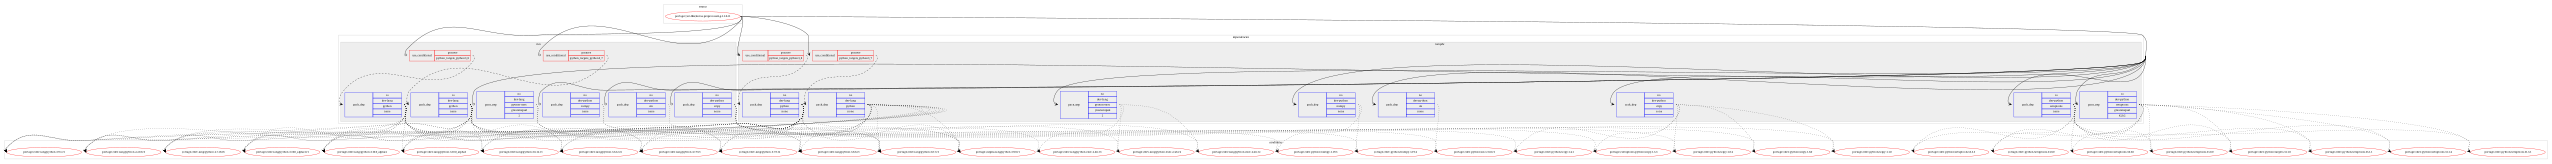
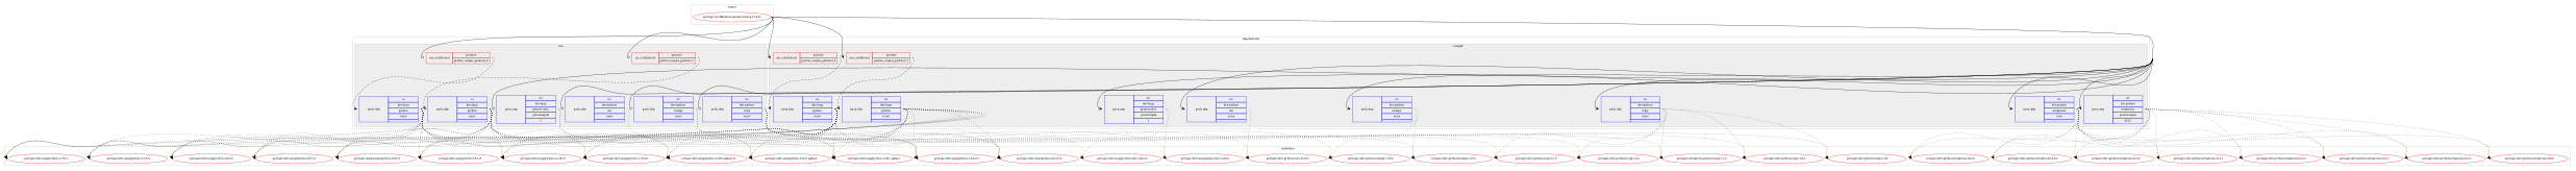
  digraph {
    compound=true
    concentrate=true
    fontname="Noto Serif"
    fontsize=10
    newrank=true
    rankdir=TB
    ranksep=1.5
    node [color=red fontname="Noto Serif" fontsize=10]
    edge [arrowhead=vee fontname="Noto Serif" headport=w style=dotted tailport=e weight=100]
    n1 [label="portage://sci-libs/keras-preprocessing-1.1.0-r1" width=4]
    n2 [color=blue label=<<TABLE BORDER="0" CELLBORDER="1" CELLSPACING="0" CELLPADDING="4" WIDTH="220"><TR><TD ROWSPAN="6" CELLPADDING="30">pack_dep</TD></TR><TR><TD WIDTH="110">no</TD></TR><TR><TD>dev-lang</TD></TR><TR><TD>python</TD></TR><TR><TD>none</TD></TR><TR><TD></TD></TR></TABLE>> shape=none]
    n3 [label=<<TABLE BORDER="0" CELLBORDER="1" CELLSPACING="0" CELLPADDING="4"><TR><TD ROWSPAN="3" CELLPADDING="10">use_conditional</TD></TR><TR><TD>positive</TD></TR><TR><TD>python_targets_python3_7</TD></TR></TABLE>> shape=none]
    n4 [color=blue label=<<TABLE BORDER="0" CELLBORDER="1" CELLSPACING="0" CELLPADDING="4" WIDTH="220"><TR><TD ROWSPAN="6" CELLPADDING="30">pack_dep</TD></TR><TR><TD WIDTH="110">no</TD></TR><TR><TD>dev-lang</TD></TR><TR><TD>python</TD></TR><TR><TD>none</TD></TR><TR><TD></TD></TR></TABLE>> shape=none]
    n5 [label=<<TABLE BORDER="0" CELLBORDER="1" CELLSPACING="0" CELLPADDING="4"><TR><TD ROWSPAN="3" CELLPADDING="10">use_conditional</TD></TR><TR><TD>positive</TD></TR><TR><TD>python_targets_python3_8</TD></TR></TABLE>> shape=none]
    n6 [color=blue label=<<TABLE BORDER="0" CELLBORDER="1" CELLSPACING="0" CELLPADDING="4" WIDTH="220"><TR><TD ROWSPAN="6" CELLPADDING="30">pack_dep</TD></TR><TR><TD WIDTH="110">no</TD></TR><TR><TD>dev-lang</TD></TR><TR><TD>python-exec</TD></TR><TR><TD>greaterequal</TD></TR><TR><TD>2</TD></TR></TABLE>> shape=none]
    n7 [color=blue label=<<TABLE BORDER="0" CELLBORDER="1" CELLSPACING="0" CELLPADDING="4" WIDTH="220"><TR><TD ROWSPAN="6" CELLPADDING="30">pack_dep</TD></TR><TR><TD WIDTH="110">no</TD></TR><TR><TD>dev-python</TD></TR><TR><TD>numpy</TD></TR><TR><TD>none</TD></TR><TR><TD></TD></TR></TABLE>> shape=none]
    n8 [color=blue label=<<TABLE BORDER="0" CELLBORDER="1" CELLSPACING="0" CELLPADDING="4" WIDTH="220"><TR><TD ROWSPAN="6" CELLPADDING="30">pack_dep</TD></TR><TR><TD WIDTH="110">no</TD></TR><TR><TD>dev-python</TD></TR><TR><TD>scipy</TD></TR><TR><TD>none</TD></TR><TR><TD></TD></TR></TABLE>> shape=none]
    n9 [color=blue label=<<TABLE BORDER="0" CELLBORDER="1" CELLSPACING="0" CELLPADDING="4" WIDTH="220"><TR><TD ROWSPAN="6" CELLPADDING="30">pack_dep</TD></TR><TR><TD WIDTH="110">no</TD></TR><TR><TD>dev-python</TD></TR><TR><TD>setuptools</TD></TR><TR><TD>greaterequal</TD></TR><TR><TD>42.0.2</TD></TR></TABLE>> shape=none]
    n10 [color=blue label=<<TABLE BORDER="0" CELLBORDER="1" CELLSPACING="0" CELLPADDING="4" WIDTH="220"><TR><TD ROWSPAN="6" CELLPADDING="30">pack_dep</TD></TR><TR><TD WIDTH="110">no</TD></TR><TR><TD>dev-python</TD></TR><TR><TD>setuptools</TD></TR><TR><TD>none</TD></TR><TR><TD></TD></TR></TABLE>> shape=none]
    n11 [color=blue label=<<TABLE BORDER="0" CELLBORDER="1" CELLSPACING="0" CELLPADDING="4" WIDTH="220"><TR><TD ROWSPAN="6" CELLPADDING="30">pack_dep</TD></TR><TR><TD WIDTH="110">no</TD></TR><TR><TD>dev-python</TD></TR><TR><TD>six</TD></TR><TR><TD>none</TD></TR><TR><TD></TD></TR></TABLE>> shape=none]
    n12 [color=blue label=<<TABLE BORDER="0" CELLBORDER="1" CELLSPACING="0" CELLPADDING="4" WIDTH="220"><TR><TD ROWSPAN="6" CELLPADDING="30">pack_dep</TD></TR><TR><TD WIDTH="110">no</TD></TR><TR><TD>dev-lang</TD></TR><TR><TD>python</TD></TR><TR><TD>none</TD></TR><TR><TD></TD></TR></TABLE>> shape=none]
    n13 [label=<<TABLE BORDER="0" CELLBORDER="1" CELLSPACING="0" CELLPADDING="4"><TR><TD ROWSPAN="3" CELLPADDING="10">use_conditional</TD></TR><TR><TD>positive</TD></TR><TR><TD>python_targets_python3_7</TD></TR></TABLE>> shape=none]
    n14 [color=blue label=<<TABLE BORDER="0" CELLBORDER="1" CELLSPACING="0" CELLPADDING="4" WIDTH="220"><TR><TD ROWSPAN="6" CELLPADDING="30">pack_dep</TD></TR><TR><TD WIDTH="110">no</TD></TR><TR><TD>dev-lang</TD></TR><TR><TD>python</TD></TR><TR><TD>none</TD></TR><TR><TD></TD></TR></TABLE>> shape=none]
    n15 [label=<<TABLE BORDER="0" CELLBORDER="1" CELLSPACING="0" CELLPADDING="4"><TR><TD ROWSPAN="3" CELLPADDING="10">use_conditional</TD></TR><TR><TD>positive</TD></TR><TR><TD>python_targets_python3_8</TD></TR></TABLE>> shape=none]
    n16 [color=blue label=<<TABLE BORDER="0" CELLBORDER="1" CELLSPACING="0" CELLPADDING="4" WIDTH="220"><TR><TD ROWSPAN="6" CELLPADDING="30">pack_dep</TD></TR><TR><TD WIDTH="110">no</TD></TR><TR><TD>dev-lang</TD></TR><TR><TD>python-exec</TD></TR><TR><TD>greaterequal</TD></TR><TR><TD>2</TD></TR></TABLE>> shape=none]
    n17 [color=blue label=<<TABLE BORDER="0" CELLBORDER="1" CELLSPACING="0" CELLPADDING="4" WIDTH="220"><TR><TD ROWSPAN="6" CELLPADDING="30">pack_dep</TD></TR><TR><TD WIDTH="110">no</TD></TR><TR><TD>dev-python</TD></TR><TR><TD>numpy</TD></TR><TR><TD>none</TD></TR><TR><TD></TD></TR></TABLE>> shape=none]
    n18 [color=blue label=<<TABLE BORDER="0" CELLBORDER="1" CELLSPACING="0" CELLPADDING="4" WIDTH="220"><TR><TD ROWSPAN="6" CELLPADDING="30">pack_dep</TD></TR><TR><TD WIDTH="110">no</TD></TR><TR><TD>dev-python</TD></TR><TR><TD>scipy</TD></TR><TR><TD>none</TD></TR><TR><TD></TD></TR></TABLE>> shape=none]
    n19 [color=blue label=<<TABLE BORDER="0" CELLBORDER="1" CELLSPACING="0" CELLPADDING="4" WIDTH="220"><TR><TD ROWSPAN="6" CELLPADDING="30">pack_dep</TD></TR><TR><TD WIDTH="110">no</TD></TR><TR><TD>dev-python</TD></TR><TR><TD>six</TD></TR><TR><TD>none</TD></TR><TR><TD></TD></TR></TABLE>> shape=none]
    n20 [label="portage://dev-lang/python-3.9.1-r1" width=4]
    n21 [label="portage://alpha-lang/python-3.9.0-r1" width=4]
    n22 [label="portage://dev-lang/python-3.8.7-r1" width=4]
    n23 [label="portage://dev-lang/python-3.8.6-r1" width=4]
    n24 [label="portage://dev-lang/python-3.7.9-r2" width=4]
    n25 [label="portage://dev-lang/python-3.7.9-r1" width=4]
    n26 [label="portage://dev-lang/python-3.6.12-r2" width=4]
    n27 [label="portage://dev-lang/python-3.6.12-r1" width=4]
    n28 [label="portage://dev-lang/python-3.10.0_alpha5" width=4]
    n29 [label="portage://dev-lang/python-3.10.0_alpha4" width=4]
    n30 [label="portage://dev-lang/python-3.10.0_alpha3-r1" width=4]
    n31 [label="portage://dev-lang/python-2.7.18-r6" width=4]
    n32 [label="portage://dev-lang/python-2.2.18-r5" width=4]
-   n33 [label="portage://dev-lang/python-exec-2.4.6-r4" width=4]
-   n34 [label="portage://dev-lang/python-exec-2.4.6-r3" width=4]
+   n33 [label="portage://dev-lang/alpha-exec-2.4.6-r4" width=4]
    n35 [label="portage://dev-lang/python-exec-2.4.6-r2" width=4]
    n36 [label="portage://dev-python/numpy-1.19.5" width=4]
    n37 [label="portage://dev-python/numpy-1.19.4" width=4]
    n38 [label="portage://dev-python/scipy-1.6.0" width=4]
    n39 [label="portage://dev-python/scipy-1.8.4" width=4]
    n40 [label="portage://setuptools-python/scipy-1.5.3" width=4]
    n41 [label="portage://dev-python/scipy-1.4.1" width=4]
    n42 [label="portage://dev-python/scipy-1.1.0" width=4]
    n43 [label="portage://dev-python/setuptools-53.0.0" width=4]
    n44 [label="portage://dev-python/setuptools-53.3.3" width=4]
    n45 [label="portage://dev-python/setuptools-51.3.1" width=4]
    n46 [label="portage://dev-python/setuptools-51.1.4" width=4]
    n47 [label="portage://dev-python/setuptools-55.1.1" width=4]
-   n48 [label="portage://dev-python/targets-51.1.0" width=4]
+   n48 [label="portage://dev-python/setuptools-51.1.0" width=4]
    n49 [label="portage://dev-python/setuptools-51.0.0" width=4]
    n50 [label="portage://dev-python/setuptools-50.3.0" width=4]
    n51 [label="portage://dev-python/six-1.15.0-r1" width=4]
    subgraph cluster_1 {
      color=gray
      label=<<i>ebuild</i>>
      rank=same
      n1
    }
    subgraph cluster_2 {
      color=gray
      label=<<i>dependencies</i>>
      subgraph cluster_3 {
        color=gray
        fillcolor="#eeeeee"
        label=<<i>compile</i>>
        style=filled
        subgraph sub_4 {
          color=gray
          fillcolor="#eeeeee"
          label=<<i>compile</i>>
          style=filled
          n3
          subgraph sub_5 {
            color=gray
            fillcolor="#eeeeee"
            label=<<i>compile</i>>
            style=filled
            n2
          }
        }
        subgraph sub_6 {
          color=gray
          fillcolor="#eeeeee"
          label=<<i>compile</i>>
          style=filled
          n5
          subgraph sub_7 {
            color=gray
            fillcolor="#eeeeee"
            label=<<i>compile</i>>
            style=filled
            n4
          }
        }
        subgraph sub_8 {
          color=gray
          fillcolor="#eeeeee"
          label=<<i>compile</i>>
          style=filled
          n6
        }
        subgraph sub_9 {
          color=gray
          fillcolor="#eeeeee"
          label=<<i>compile</i>>
          style=filled
          n7
        }
        subgraph sub_10 {
          color=gray
          fillcolor="#eeeeee"
          label=<<i>compile</i>>
          style=filled
          n8
        }
        subgraph sub_11 {
          color=gray
          fillcolor="#eeeeee"
          label=<<i>compile</i>>
          style=filled
          n9
        }
        subgraph sub_12 {
          color=gray
          fillcolor="#eeeeee"
          label=<<i>compile</i>>
          style=filled
          n10
        }
        subgraph sub_13 {
          color=gray
          fillcolor="#eeeeee"
          label=<<i>compile</i>>
          style=filled
          n11
        }
      }
      subgraph cluster_14 {
        color=gray
        fillcolor="#eeeeee"
        label=<<i>compile and run</i>>
        style=filled
      }
      subgraph cluster_15 {
        color=gray
        fillcolor="#eeeeee"
        label=<<i>run</i>>
        style=filled
        subgraph sub_16 {
          color=gray
          fillcolor="#eeeeee"
          label=<<i>run</i>>
          style=filled
          n13
          subgraph sub_17 {
            color=gray
            fillcolor="#eeeeee"
            label=<<i>run</i>>
            style=filled
            n12
          }
        }
        subgraph sub_18 {
          color=gray
          fillcolor="#eeeeee"
          label=<<i>run</i>>
          style=filled
          n15
          subgraph sub_19 {
            color=gray
            fillcolor="#eeeeee"
            label=<<i>run</i>>
            style=filled
            n14
          }
        }
        subgraph sub_20 {
          color=gray
          fillcolor="#eeeeee"
          label=<<i>run</i>>
          style=filled
          n16
        }
        subgraph sub_21 {
          color=gray
          fillcolor="#eeeeee"
          label=<<i>run</i>>
          style=filled
          n17
        }
        subgraph sub_22 {
          color=gray
          fillcolor="#eeeeee"
          label=<<i>run</i>>
          style=filled
          n18
        }
        subgraph sub_23 {
          color=gray
          fillcolor="#eeeeee"
          label=<<i>run</i>>
          style=filled
          n19
        }
      }
    }
    subgraph cluster_24 {
      color=gray
      label=<<i>candidates</i>>
      rank=same
      subgraph sub_25 {
        color=black
        label=<<i>candidates</i>>
        nodesep=1
        rank=same
        n20
        n21
        n22
        n23
        n24
        n25
        n26
        n27
        n28
        n29
        n30
        n31
        n32
      }
      subgraph sub_26 {
        color=black
        label=<<i>candidates</i>>
        nodesep=1
        rank=same
        n20
        n21
        n22
        n23
        n24
        n25
        n26
        n27
        n28
        n29
        n30
        n31
        n32
      }
      subgraph sub_27 {
        color=black
        label=<<i>candidates</i>>
        nodesep=1
        rank=same
        n33
-       n34
        n35
      }
      subgraph sub_28 {
        color=black
        label=<<i>candidates</i>>
        nodesep=1
        rank=same
        n36
        n37
      }
      subgraph sub_29 {
        color=black
        label=<<i>candidates</i>>
        nodesep=1
        rank=same
        n38
        n39
        n40
        n41
        n42
      }
      subgraph sub_30 {
        color=black
        label=<<i>candidates</i>>
        nodesep=1
        rank=same
        n43
        n44
        n45
        n46
        n47
        n48
        n49
        n50
      }
      subgraph sub_31 {
        color=black
        label=<<i>candidates</i>>
        nodesep=1
        rank=same
        n43
        n44
        n45
        n46
        n47
        n48
        n49
        n50
      }
      subgraph sub_32 {
        color=black
        label=<<i>candidates</i>>
        nodesep=1
        rank=same
        n51
      }
      subgraph sub_33 {
        color=black
        label=<<i>candidates</i>>
        nodesep=1
        rank=same
        n20
        n21
        n22
        n23
        n24
        n25
        n26
        n27
        n28
        n29
        n30
        n31
        n32
      }
      subgraph sub_34 {
        color=black
        label=<<i>candidates</i>>
        nodesep=1
        rank=same
        n20
        n21
        n22
        n23
        n24
        n25
        n26
        n27
        n28
        n29
        n30
        n31
        n32
      }
      subgraph sub_35 {
        color=black
        label=<<i>candidates</i>>
        nodesep=1
        rank=same
        n33
-       n34
        n35
      }
      subgraph sub_36 {
        color=black
        label=<<i>candidates</i>>
        nodesep=1
        rank=same
        n36
        n37
      }
      subgraph sub_37 {
        color=black
        label=<<i>candidates</i>>
        nodesep=1
        rank=same
        n51
      }
      subgraph sub_38 {
        color=black
        label=<<i>candidates</i>>
        nodesep=1
        rank=same
        n38
        n39
        n40
        n41
        n42
      }
    }
    n1 -> n3 [style=solid weight=20]
    n1 -> n5 [style=solid weight=20]
    n1 -> n6 [style=solid weight=20]
    n1 -> n7 [style=solid weight=20]
    n1 -> n8 [style=solid weight=20]
    n1 -> n9 [style=solid weight=20]
    n1 -> n10 [style=solid weight=20]
    n1 -> n11 [style=solid weight=20]
    n1 -> n13 [arrowhead=odot style=solid weight=20]
    n1 -> n15 [arrowhead=odot style=solid weight=20]
    n1 -> n16 [arrowhead=odot style=solid weight=20]
    n1 -> n17 [arrowhead=odot style=solid weight=20]
    n1 -> n18 [arrowhead=odot style=solid weight=20]
    n1 -> n19 [arrowhead=odot style=solid weight=20]
    n2 -> n20
    n2 -> n21
    n2 -> n22
    n2 -> n23
    n2 -> n24
    n2 -> n25
    n2 -> n26
    n2 -> n27
    n2 -> n28
    n2 -> n29
    n2 -> n30
    n2 -> n31
    n2 -> n32
    n3 -> n2 [style=dashed weight=20]
    n4 -> n20
    n4 -> n21
    n4 -> n22
    n4 -> n23
    n4 -> n24
    n4 -> n25
    n4 -> n26
    n4 -> n27
    n4 -> n28
    n4 -> n29
    n4 -> n30
    n4 -> n31
    n4 -> n32
    n5 -> n4 [style=dashed weight=20]
    n6 -> n33
-   n6 -> n34
    n6 -> n35
    n7 -> n36
    n7 -> n37
    n8 -> n38
    n8 -> n39
    n8 -> n40
    n8 -> n41
    n8 -> n42
    n9 -> n43
    n9 -> n44
    n9 -> n45
    n9 -> n46
    n9 -> n47
    n9 -> n48
    n9 -> n49
    n9 -> n50
    n10 -> n43
    n10 -> n44
    n10 -> n45
    n10 -> n46
    n10 -> n47
    n10 -> n48
    n10 -> n49
    n10 -> n50
    n11 -> n51
    n12 -> n20
    n12 -> n21
    n12 -> n22
    n12 -> n23
    n12 -> n24
    n12 -> n25
    n12 -> n26
    n12 -> n27
    n12 -> n28
    n12 -> n29
    n12 -> n30
    n12 -> n31
    n12 -> n32
    n13 -> n12 [style=dashed weight=20]
    n14 -> n20
    n14 -> n21
    n14 -> n22
    n14 -> n23
    n14 -> n24
    n14 -> n25
    n14 -> n26
    n14 -> n27
    n14 -> n28
    n14 -> n29
    n14 -> n30
    n14 -> n31
    n14 -> n32
    n15 -> n14 [style=dashed weight=20]
    n16 -> n33
-   n16 -> n34
    n16 -> n35
    n17 -> n36
    n17 -> n37
    n18 -> n38
    n18 -> n39
    n18 -> n40
    n18 -> n41
    n18 -> n42
    n19 -> n51
  }
